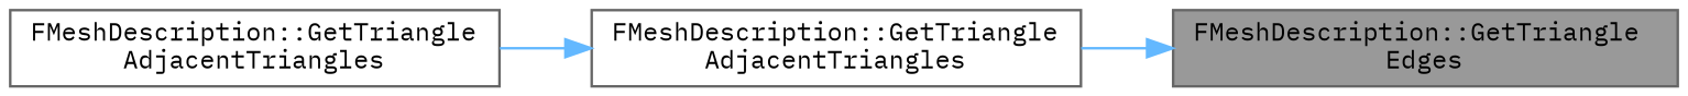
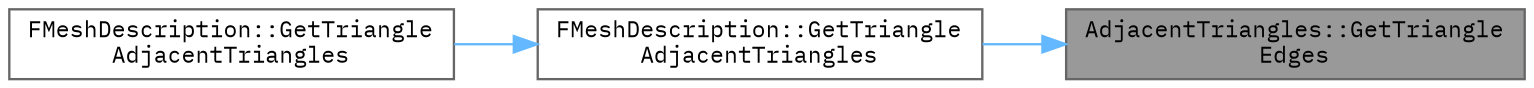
  digraph {
    rankdir=RL
    fontname="IBM Plex Mono"
    node [color=grey40 fillcolor=white fontname="IBM Plex Mono" fontsize=10 shape=box style=filled]
    edge [color=steelblue1 dir=back fontname="IBM Plex Mono" fontsize=10 labelfontname=Helvetica labelfontsize=10 style=solid]
-   n1 [color=gray40 fillcolor=grey60 fontcolor=black height=0.2 label="FMeshDescription::GetTriangle\lEdges" width=0.4]
+   n1 [color=gray40 fillcolor=grey60 fontcolor=black height=0.2 label="AdjacentTriangles::GetTriangle\lEdges" width=0.4]
    n2 [height=0.2 label="FMeshDescription::GetTriangle\lAdjacentTriangles" width=0.4]
    n3 [height=0.2 label="FMeshDescription::GetTriangle\lAdjacentTriangles" width=0.4]
    n1 -> n2
    n2 -> n3
  }
